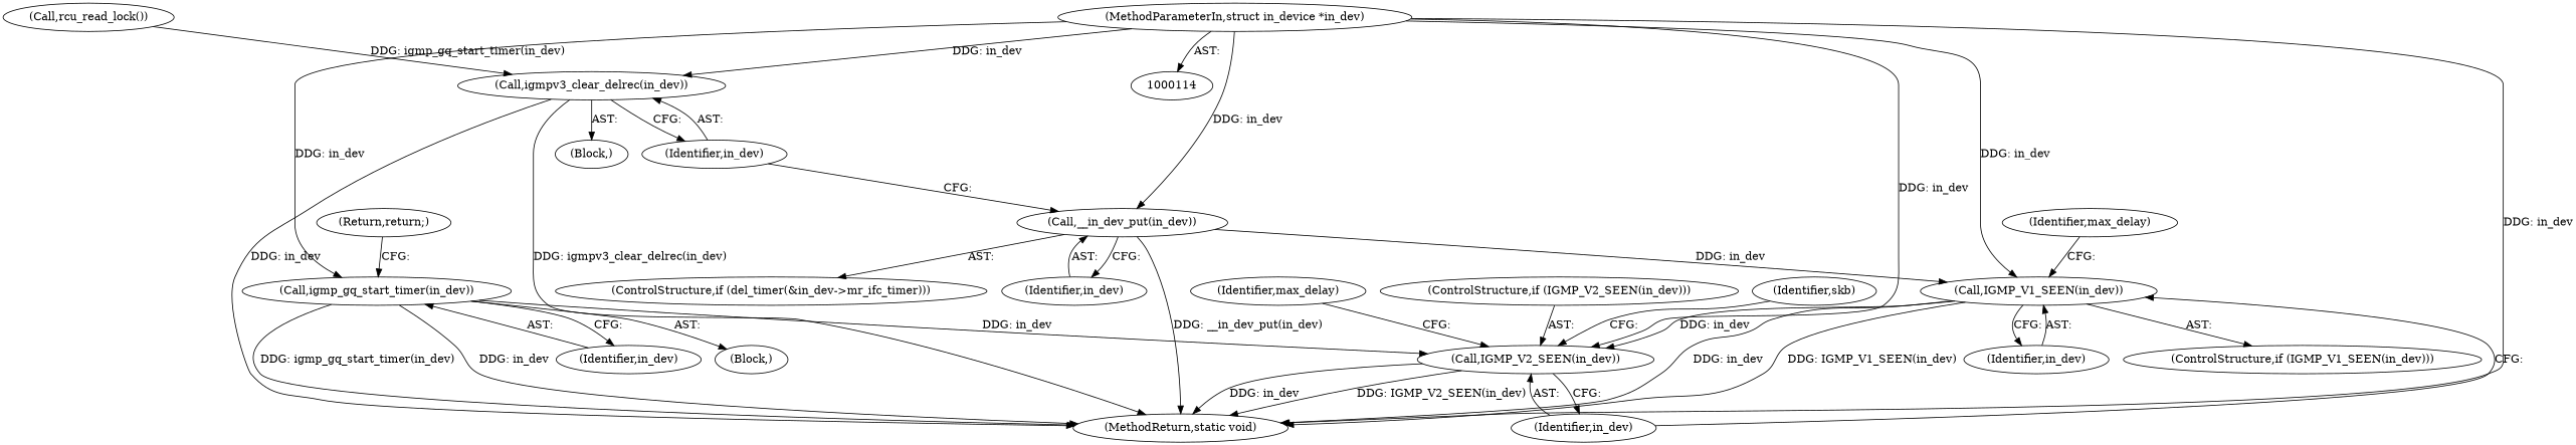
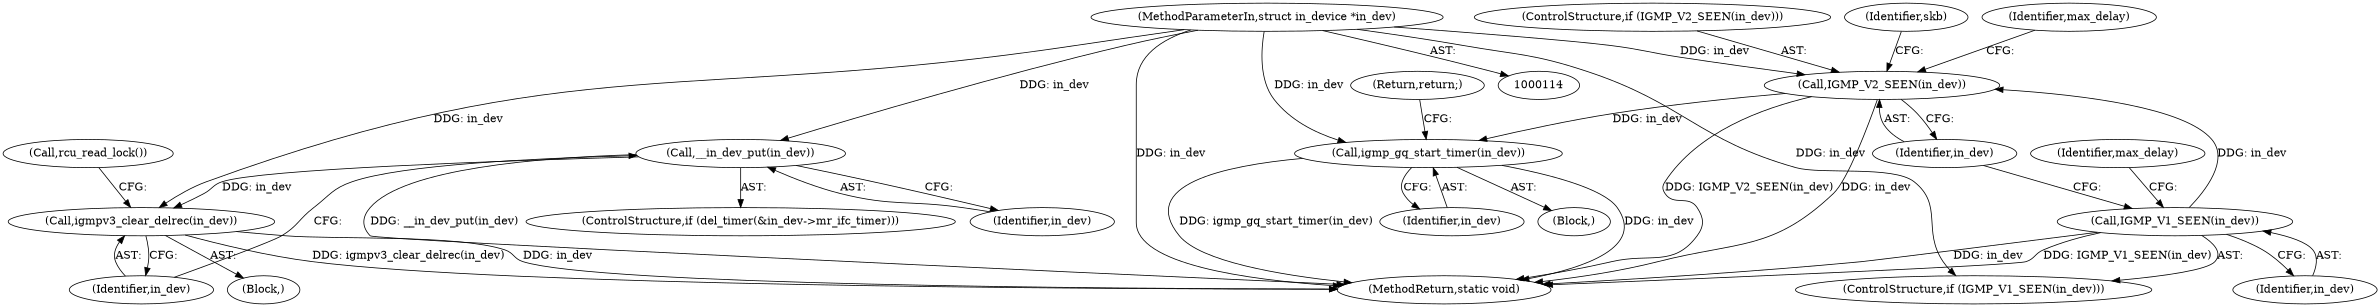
  digraph {
    n1 [label="(MethodParameterIn,struct in_device *in_dev)"]
    n2 [label="(Call,__in_dev_put(in_dev))"]
    n3 [label="(Call,igmpv3_clear_delrec(in_dev))"]
    n4 [label="(Call,IGMP_V1_SEEN(in_dev))"]
    n5 [label="(Call,IGMP_V2_SEEN(in_dev))"]
    n6 [label="(Call,igmp_gq_start_timer(in_dev))"]
    n7 [label="(MethodReturn,static void)"]
    1000114
    n9 [label="(ControlStructure,if (del_timer(&in_dev->mr_ifc_timer)))"]
    n10 [label="(Identifier,in_dev)"]
    n11 [label="(Identifier,in_dev)"]
    n12 [label="(Block,)"]
    n13 [label="(Identifier,in_dev)"]
    n14 [label="(ControlStructure,if (IGMP_V1_SEEN(in_dev)))"]
    n15 [label="(Identifier,in_dev)"]
    n16 [label="(Identifier,in_dev)"]
    n17 [label="(Block,)"]
    n18 [label="(ControlStructure,if (IGMP_V2_SEEN(in_dev)))"]
    n19 [label="(Return,return;)"]
    n20 [label="(Identifier,skb)"]
    n21 [label="(Identifier,max_delay)"]
    n22 [label="(Identifier,max_delay)"]
    n23 [label="(Call,rcu_read_lock())"]
    n1 -> n2 [label="DDG: in_dev"]
    n1 -> n3 [label="DDG: in_dev"]
-   n1 -> n4 [label="DDG: in_dev"]
+   n1 -> n14 [label="DDG: in_dev"]
    n1 -> n5 [label="DDG: in_dev"]
    n1 -> n6 [label="DDG: in_dev"]
    n1 -> n7 [label="DDG: in_dev"]
    n1 -> 1000114 [label="AST: "]
-   n2 -> n4 [label="DDG: in_dev"]
+   n2 -> n3 [label="DDG: in_dev"]
    n2 -> n7 [label="DDG: __in_dev_put(in_dev)"]
    n2 -> n9 [label="AST: "]
    n2 -> n10 [label="CFG: "]
    n3 -> n7 [label="DDG: igmpv3_clear_delrec(in_dev)"]
    n3 -> n7 [label="DDG: in_dev"]
    n3 -> n11 [label="CFG: "]
    n3 -> n12 [label="AST: "]
    n4 -> n5 [label="DDG: in_dev"]
    n4 -> n7 [label="DDG: in_dev"]
    n4 -> n7 [label="DDG: IGMP_V1_SEEN(in_dev)"]
    n4 -> n13 [label="CFG: "]
    n4 -> n14 [label="AST: "]
-   n6 -> n5 [label="DDG: in_dev"]
+   n5 -> n6 [label="DDG: in_dev"]
    n5 -> n7 [label="DDG: IGMP_V2_SEEN(in_dev)"]
    n5 -> n7 [label="DDG: in_dev"]
    n5 -> n15 [label="CFG: "]
    n6 -> n7 [label="DDG: igmp_gq_start_timer(in_dev)"]
    n6 -> n7 [label="DDG: in_dev"]
    n6 -> n16 [label="CFG: "]
    n6 -> n17 [label="AST: "]
    n10 -> n2 [label="AST: "]
    n11 -> n2 [label="CFG: "]
    n11 -> n3 [label="AST: "]
    n13 -> n4 [label="AST: "]
    n15 -> n4 [label="CFG: "]
    n15 -> n5 [label="AST: "]
    n16 -> n6 [label="AST: "]
    n18 -> n5 [label="AST: "]
    n19 -> n6 [label="CFG: "]
    n20 -> n5 [label="CFG: "]
    n21 -> n4 [label="CFG: "]
    n22 -> n5 [label="CFG: "]
-   n23 -> n3 [label="DDG: igmp_gq_start_timer(in_dev)"]
+   n23 -> n3 [label="CFG: "]
  }
